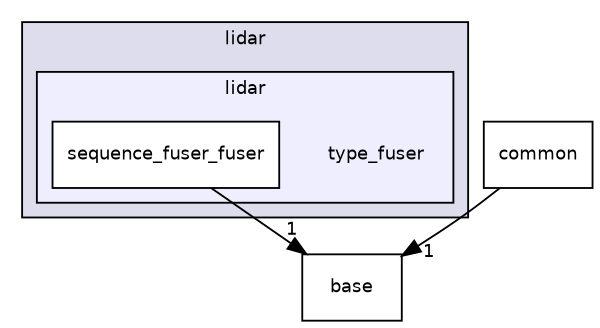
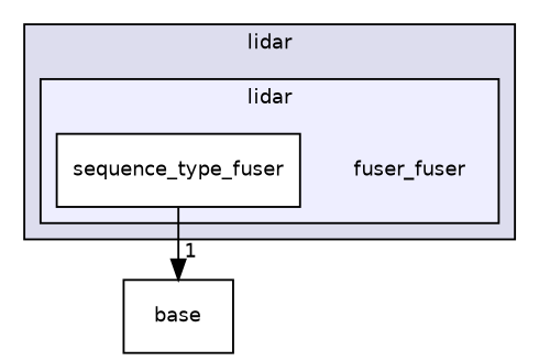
  digraph {
    compound=true
    node [fontname=Helvetica fontsize=10 shape=box]
    edge [headlabel=1 labeldistance=1.5 labelfontname=Helvetica labelfontsize=10]
-   n1 [label=type_fuser shape=plaintext]
-   n2 [color=black fillcolor=white label=sequence_fuser_fuser style=filled]
+   n1 [label=fuser_fuser shape=plaintext]
+   n2 [color=black fillcolor=white label=sequence_type_fuser style=filled]
    n3 [label=base]
-   n4 [label=common]
    subgraph cluster_1 {
      bgcolor="#ddddee"
      fontname=Helvetica
      fontsize=10
      label=lidar
      pencolor=black
      subgraph cluster_2 {
        bgcolor="#eeeeff"
        fontname=Helvetica
        fontsize=10
        label=lidar
        pencolor=black
        n1
        n2
      }
    }
    n2 -> n3
-   n4 -> n3
  }
